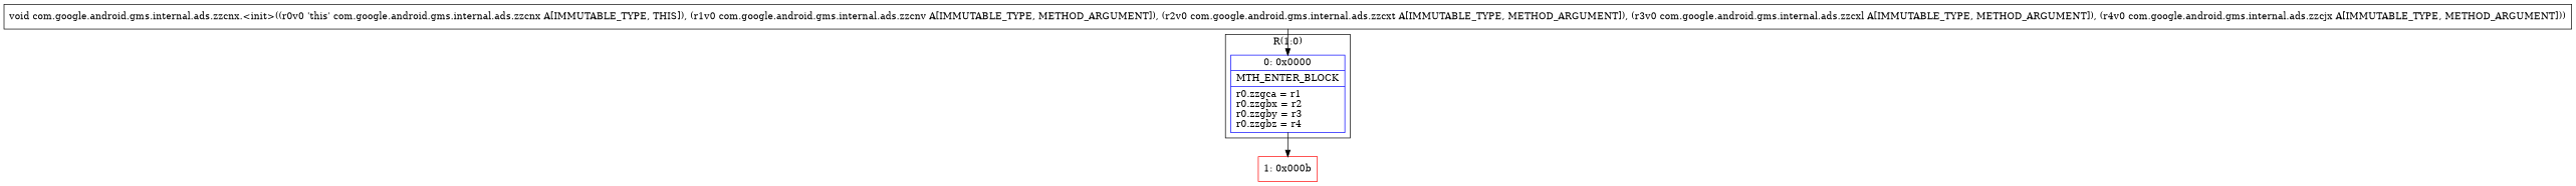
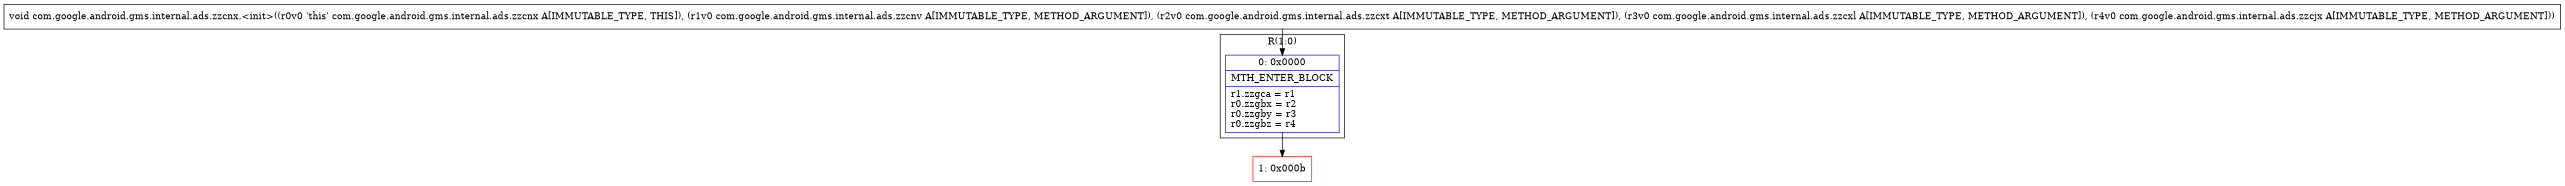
  digraph {
    node [shape=record]
-   n1 [color=blue label="{0\:\ 0x0000|MTH_ENTER_BLOCK\l|r0.zzgca = r1\lr0.zzgbx = r2\lr0.zzgby = r3\lr0.zzgbz = r4\l}"]
+   n1 [color=blue label="{0\:\ 0x0000|MTH_ENTER_BLOCK\l|r1.zzgca = r1\lr0.zzgbx = r2\lr0.zzgby = r3\lr0.zzgbz = r4\l}"]
    n2 [color=red label="{1\:\ 0x000b}"]
    n3 [label="{void com.google.android.gms.internal.ads.zzcnx.\<init\>((r0v0 'this' com.google.android.gms.internal.ads.zzcnx A[IMMUTABLE_TYPE, THIS]), (r1v0 com.google.android.gms.internal.ads.zzcnv A[IMMUTABLE_TYPE, METHOD_ARGUMENT]), (r2v0 com.google.android.gms.internal.ads.zzcxt A[IMMUTABLE_TYPE, METHOD_ARGUMENT]), (r3v0 com.google.android.gms.internal.ads.zzcxl A[IMMUTABLE_TYPE, METHOD_ARGUMENT]), (r4v0 com.google.android.gms.internal.ads.zzcjx A[IMMUTABLE_TYPE, METHOD_ARGUMENT])) }"]
    subgraph cluster_1 {
      label="R(1:0)"
      n1
    }
    n1 -> n2
    n3 -> n1
  }
